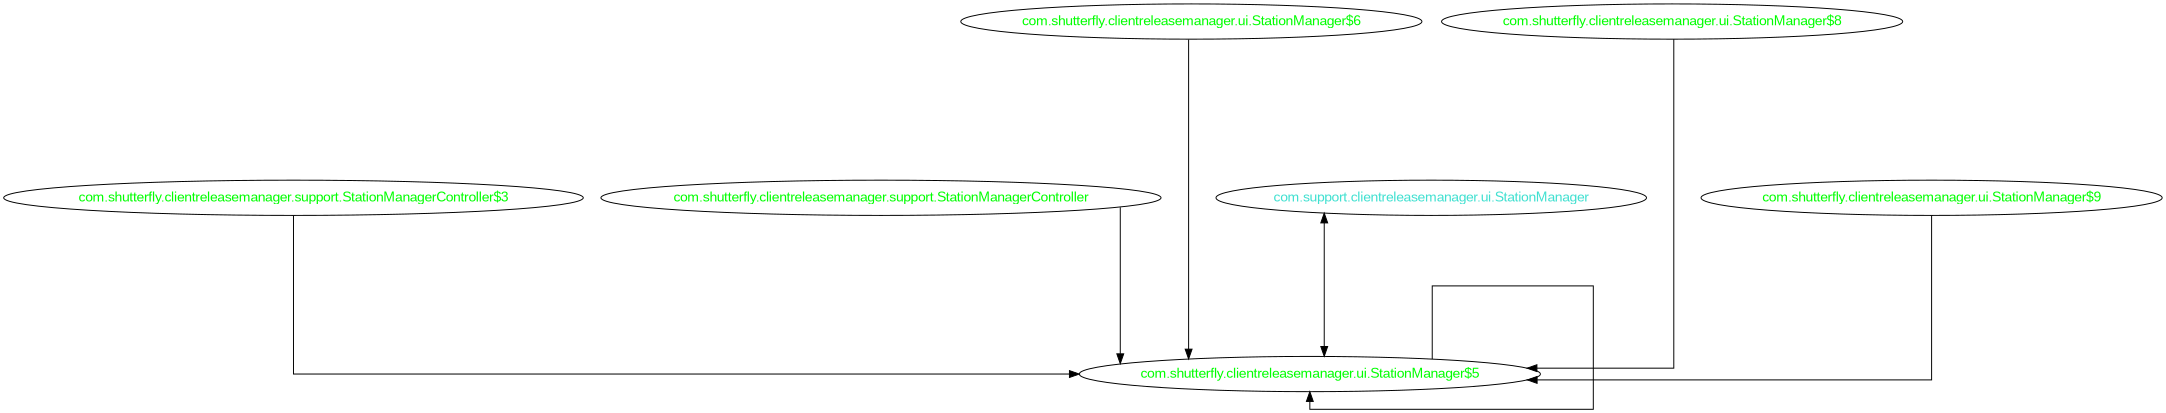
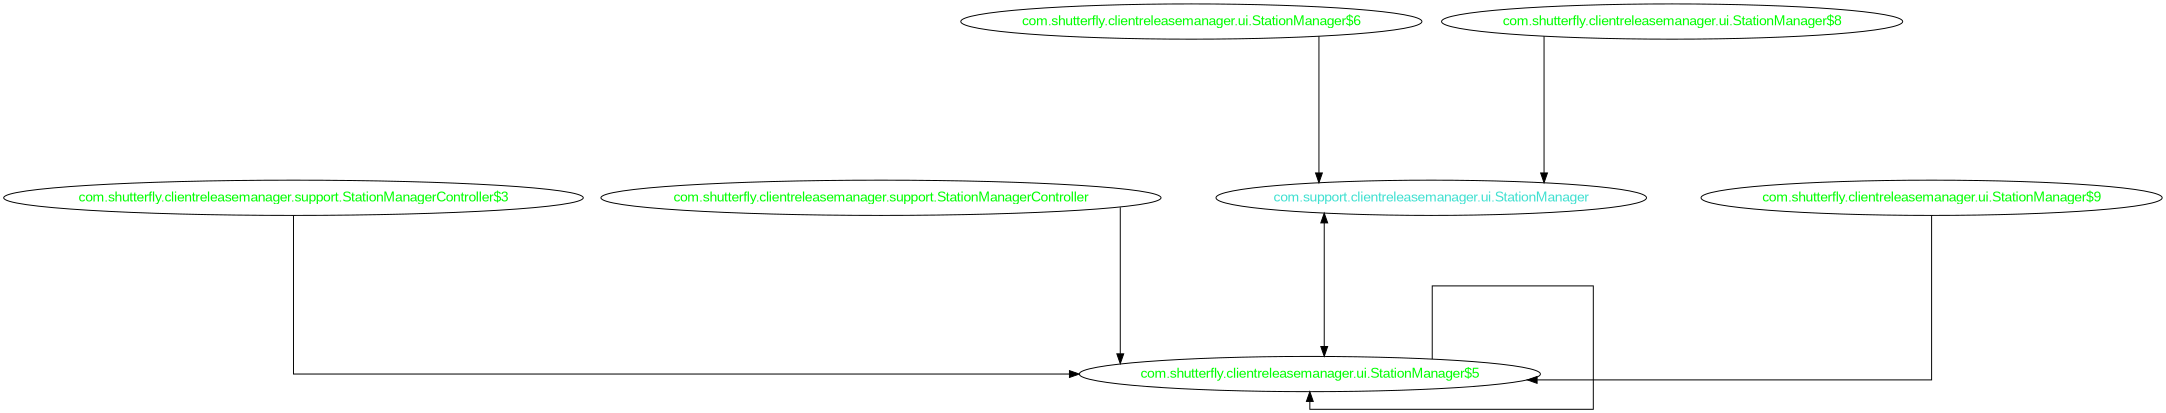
  digraph {
    concentrate=true
    fontname="Liberation Sans"
    rankdir=TB
    ranksep=2.0
    splines=ortho
    node [fontcolor=green fontname="Liberation Sans"]
    edge [fontname="Liberation Sans"]
    "com.shutterfly.clientreleasemanager.ui.StationManager$5"
    "com.shutterfly.clientreleasemanager.support.StationManagerController$3"
    "com.shutterfly.clientreleasemanager.support.StationManagerController"
    "com.shutterfly.clientreleasemanager.ui.StationManager$6"
    "com.shutterfly.clientreleasemanager.ui.StationManager$8"
    "com.shutterfly.clientreleasemanager.ui.StationManager$9"
    n7 [fontcolor=turquoise label="com.support.clientreleasemanager.ui.StationManager"]
    "com.shutterfly.clientreleasemanager.ui.StationManager$5" -> "com.shutterfly.clientreleasemanager.ui.StationManager$5"
    "com.shutterfly.clientreleasemanager.support.StationManagerController$3" -> "com.shutterfly.clientreleasemanager.ui.StationManager$5"
    "com.shutterfly.clientreleasemanager.support.StationManagerController" -> "com.shutterfly.clientreleasemanager.ui.StationManager$5"
-   "com.shutterfly.clientreleasemanager.ui.StationManager$6" -> "com.shutterfly.clientreleasemanager.ui.StationManager$5"
-   "com.shutterfly.clientreleasemanager.ui.StationManager$8" -> "com.shutterfly.clientreleasemanager.ui.StationManager$5"
+   "com.shutterfly.clientreleasemanager.ui.StationManager$6" -> n7
+   "com.shutterfly.clientreleasemanager.ui.StationManager$8" -> n7
    "com.shutterfly.clientreleasemanager.ui.StationManager$9" -> "com.shutterfly.clientreleasemanager.ui.StationManager$5"
    n7 -> "com.shutterfly.clientreleasemanager.ui.StationManager$5" [dir=both]
  }
